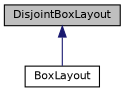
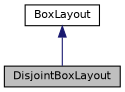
  digraph {
    fontname="DejaVu Sans"
    node [color=black fontname="DejaVu Sans" fontsize=10 shape=record style=filled]
    n1 [fillcolor=grey75 fontcolor=black height=0.2 label=DisjointBoxLayout width=0.4]
    n2 [fillcolor=white height=0.2 label=BoxLayout width=0.4]
-   n1 -> n2 [color=midnightblue dir=back fontname="DejaVu Sans" fontsize=10 labelfontname=Helvetica labelfontsize=10 style=solid]
+   n2 -> n1 [color=midnightblue dir=back fontname="DejaVu Sans" fontsize=10 labelfontname=Helvetica labelfontsize=10 style=solid]
  }
